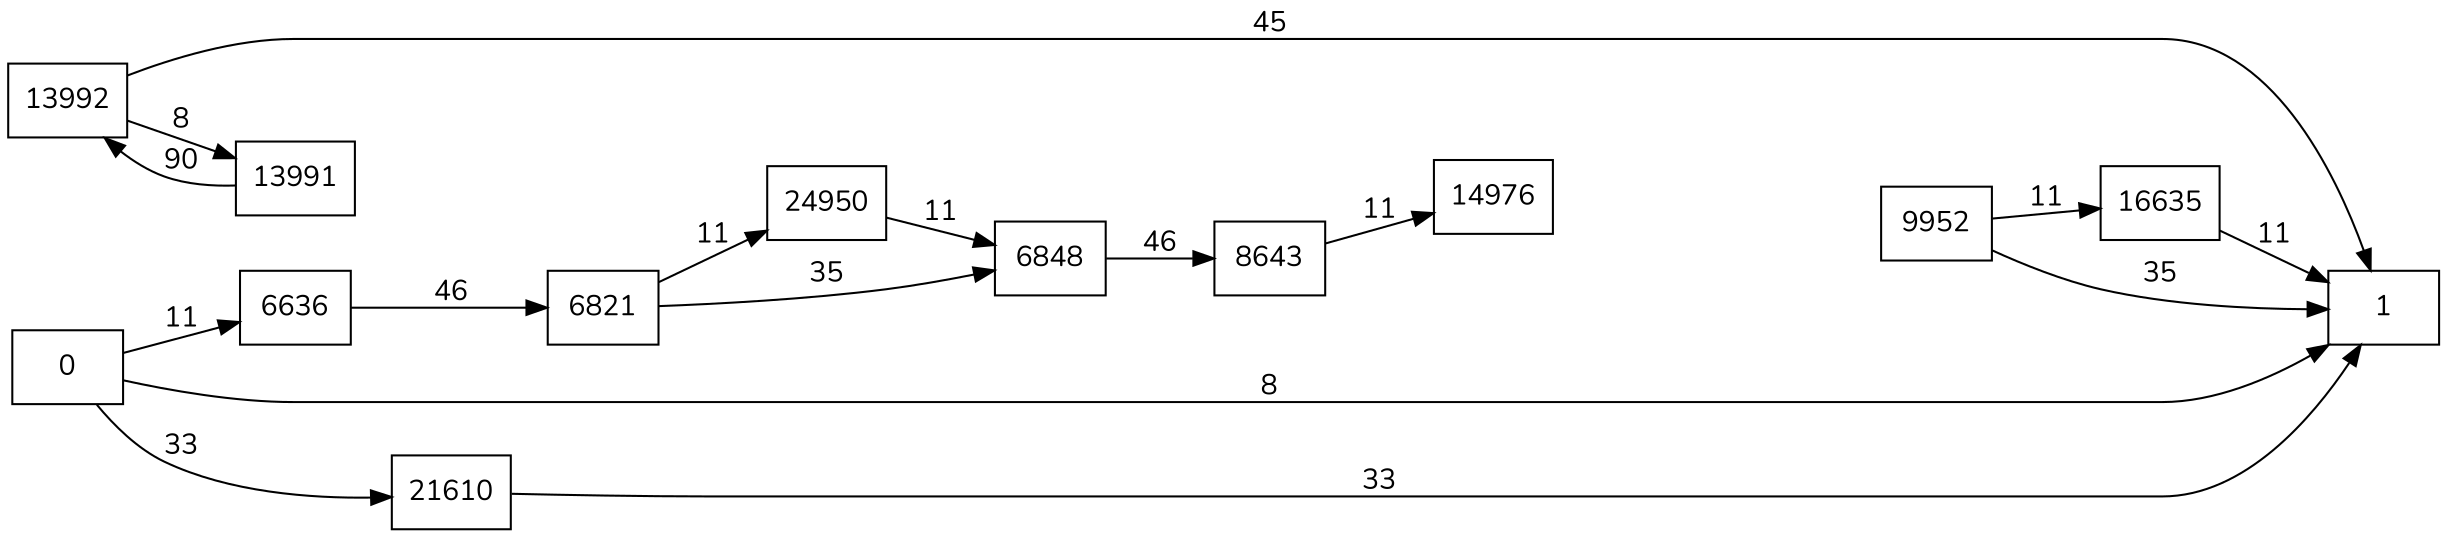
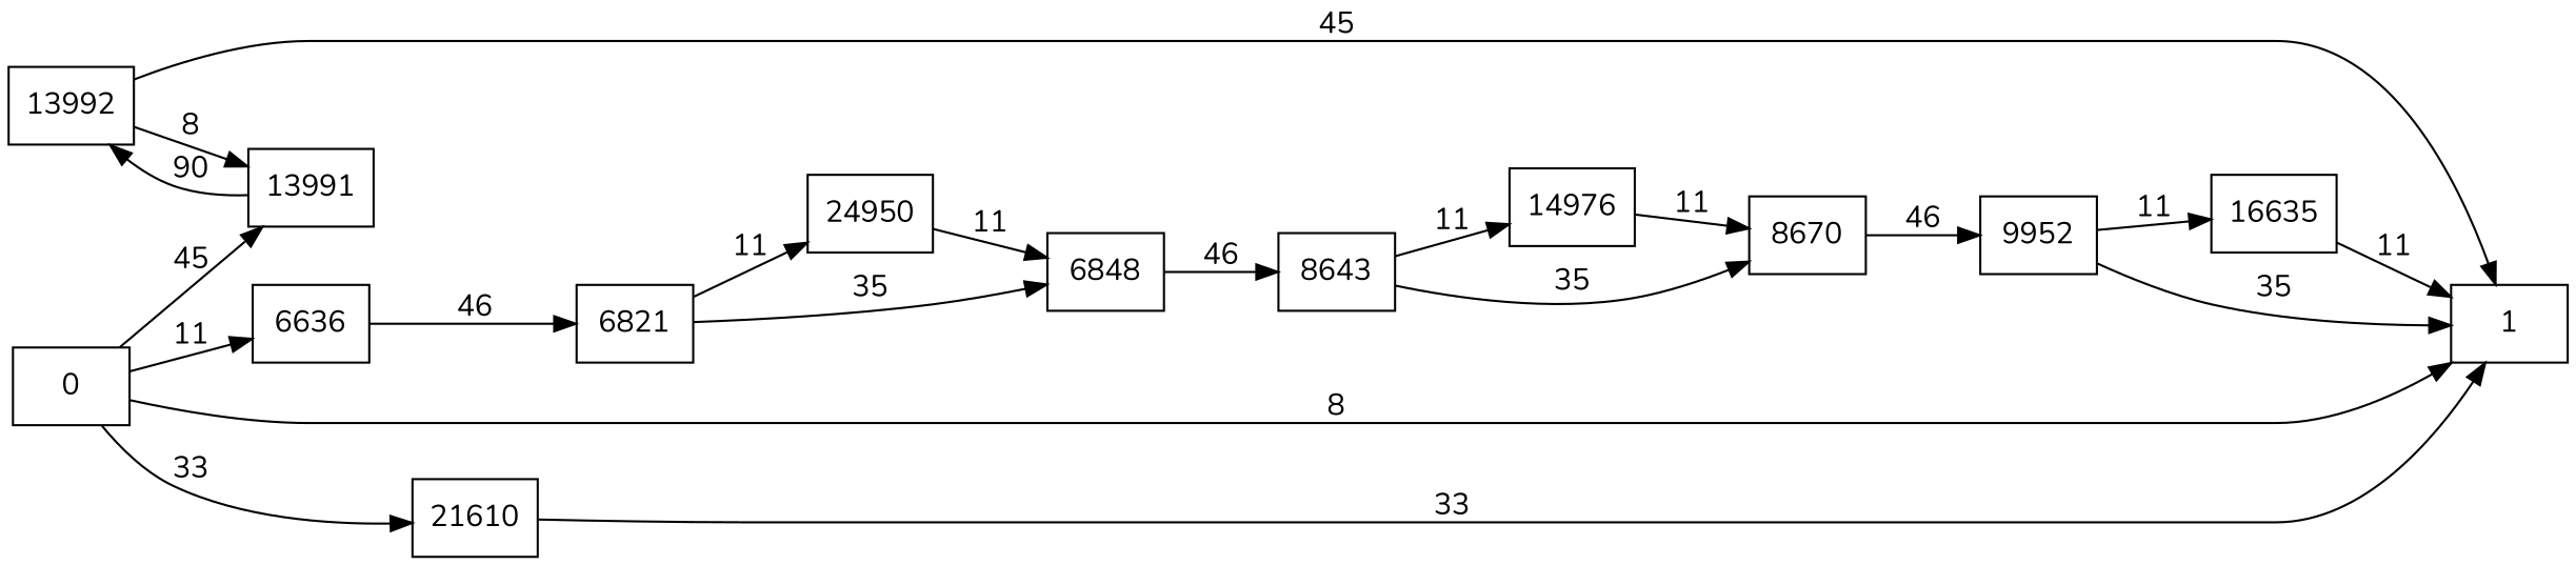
  digraph {
    fontname=Nunito
    rankdir=LR
    node [fontname=Nunito shape=rectangle]
    edge [fontname=Nunito]
    6636
    6821
    6848
    n4 [label=24950]
    8643
+   8670
    14976
    n8 [label=9952]
    1
    16635
    13991
    13992
    21610
    0
    6636 -> 6821 [label=46]
    6821 -> 6848 [label=35]
    6821 -> n4 [label=11]
    6848 -> 8643 [label=46]
    n4 -> 6848 [label=11]
+   8643 -> 8670 [label=35]
    8643 -> 14976 [label=11]
+   8670 -> n8 [label=46]
+   14976 -> 8670 [label=11]
    n8 -> 1 [label=35]
    n8 -> 16635 [label=11]
    16635 -> 1 [label=11]
    13991 -> 13992 [label=90]
    13992 -> 1 [label=45]
    13992 -> 13991 [label=8]
    21610 -> 1 [label=33]
    0 -> 6636 [label=11]
    0 -> 1 [label=8]
+   0 -> 13991 [label=45]
    0 -> 21610 [label=33]
  }
